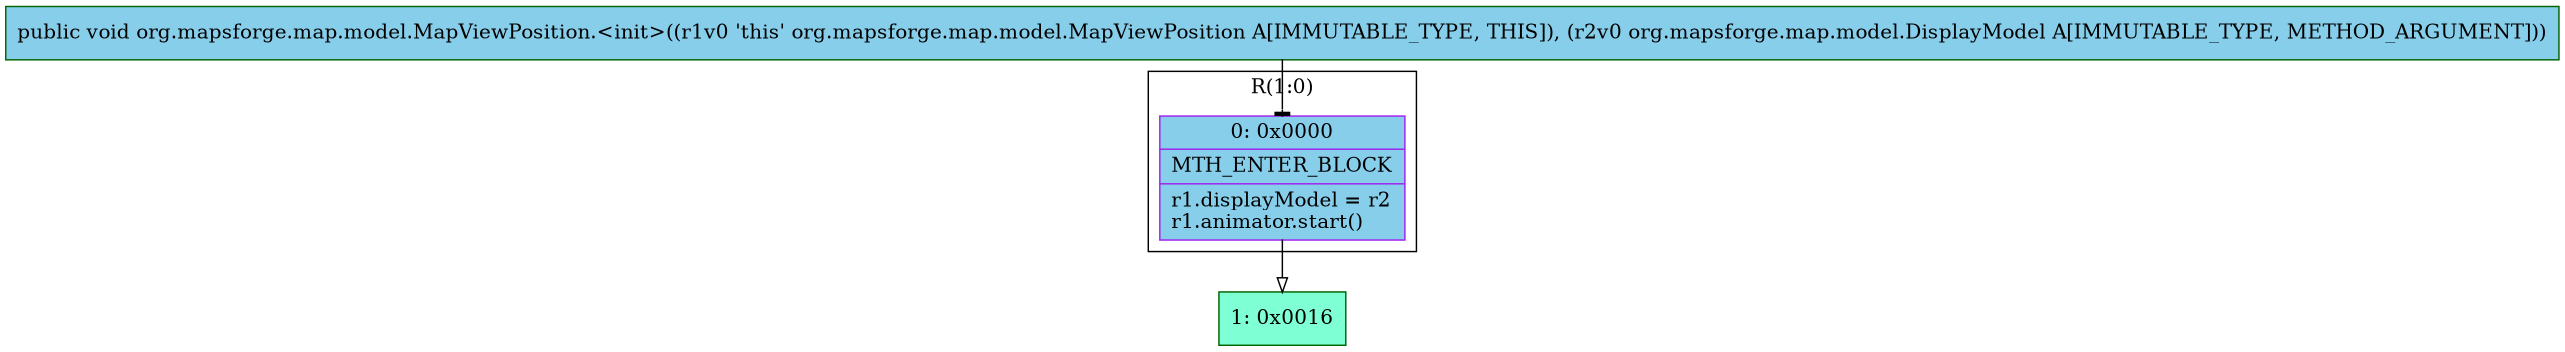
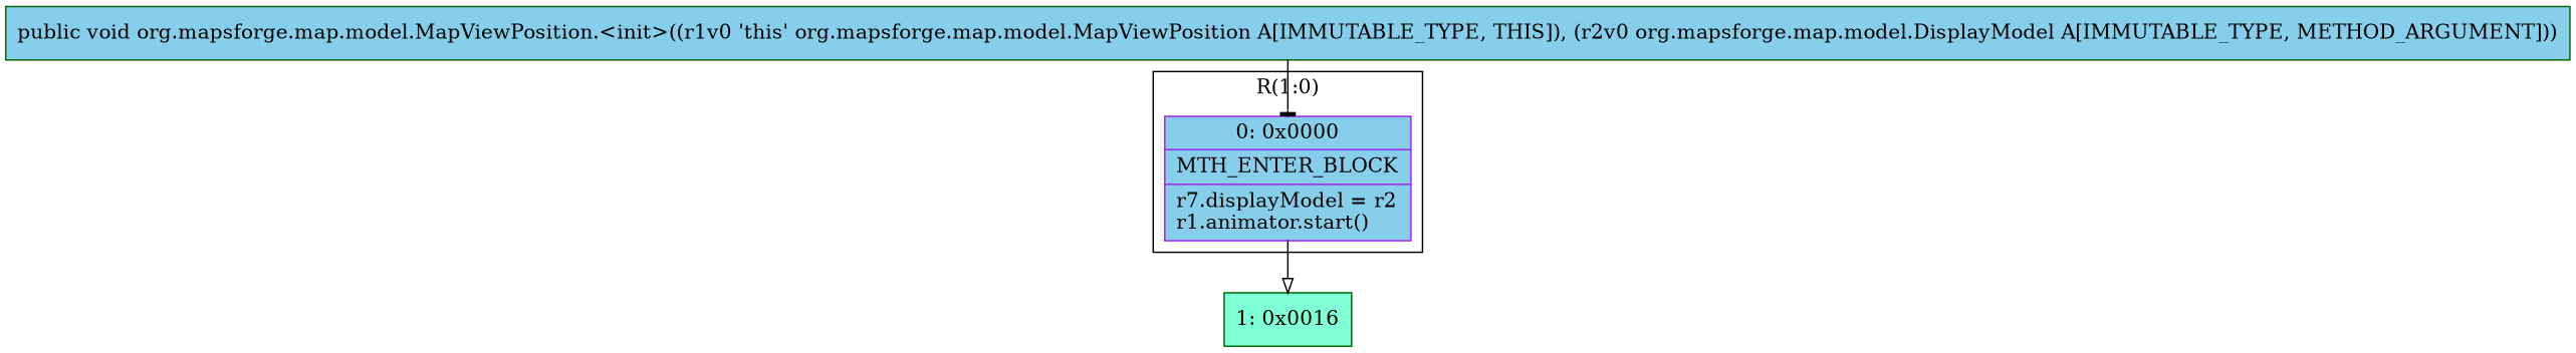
  digraph {
    node [color=darkgreen shape=record style=filled fillcolor=skyblue]
-   n1 [color=purple label="{0\:\ 0x0000|MTH_ENTER_BLOCK\l|r1.displayModel = r2\lr1.animator.start()\l}"]
+   n1 [color=purple label="{0\:\ 0x0000|MTH_ENTER_BLOCK\l|r7.displayModel = r2\lr1.animator.start()\l}"]
    n2 [label="{1\:\ 0x0016}" fillcolor=aquamarine]
    n3 [label="{public void org.mapsforge.map.model.MapViewPosition.\<init\>((r1v0 'this' org.mapsforge.map.model.MapViewPosition A[IMMUTABLE_TYPE, THIS]), (r2v0 org.mapsforge.map.model.DisplayModel A[IMMUTABLE_TYPE, METHOD_ARGUMENT])) }"]
    subgraph cluster_1 {
      label="R(1:0)"
      n1
    }
    n1 -> n2 [arrowhead=onormal]
    n3 -> n1 [arrowhead=tee]
  }
